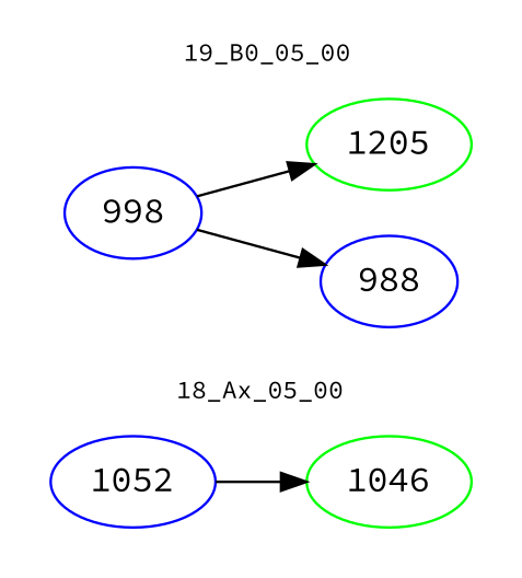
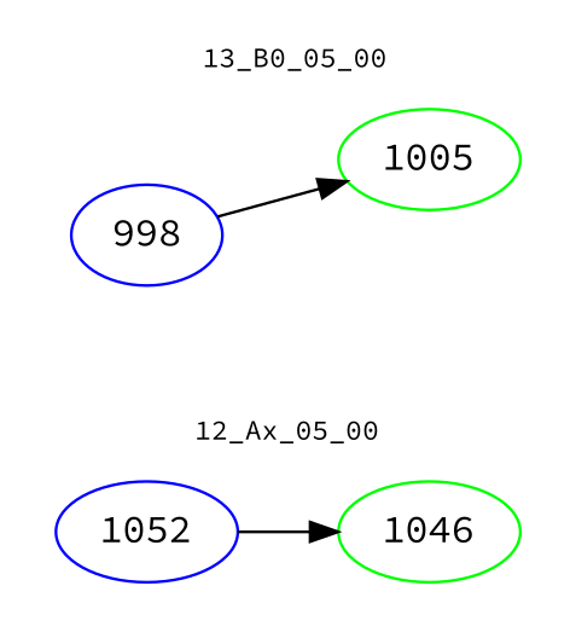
  digraph {
    fontname="Source Code Pro"
    rankdir=LR
    node [color=blue fontname="Source Code Pro"]
    edge [color=black fontname="Source Code Pro"]
    n1 [label=1052]
    n2 [color=green label=1046]
    n3 [label=998]
-   n4 [label=988]
-   n5 [color=green label=1205]
+   n5 [color=green label=1005]
    subgraph cluster_1 {
      color=white
      fontsize=10
-     label="18_Ax_05_00"
+     label="12_Ax_05_00"
      n1
      n2
    }
    subgraph cluster_2 {
      color=white
      fontsize=10
-     label="19_B0_05_00"
+     label="13_B0_05_00"
      n3
-     n4
      n5
    }
    n1 -> n2
-   n3 -> n4
    n3 -> n5
  }
